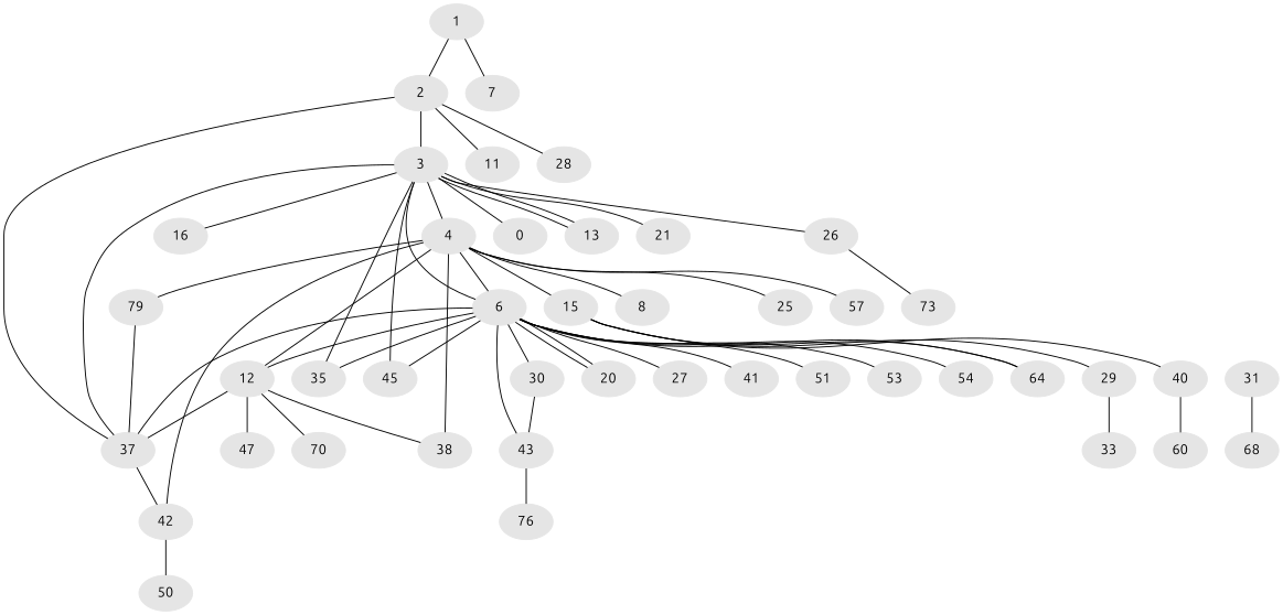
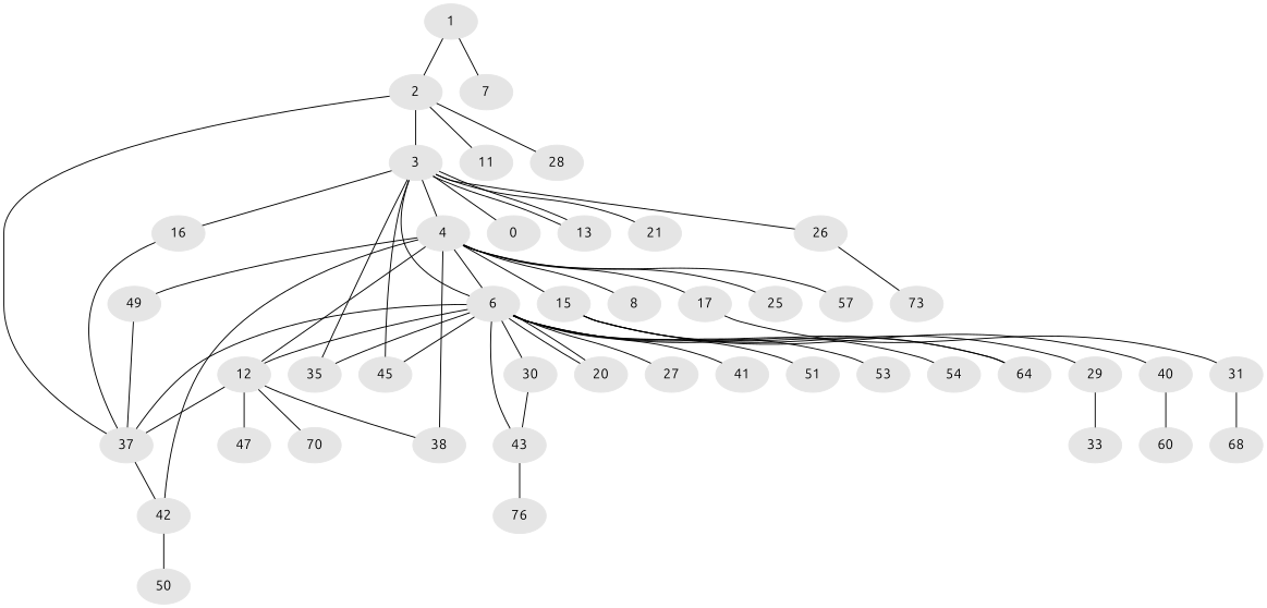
  graph {
    fontname=Ubuntu
    node [color=gray90 fontname=Ubuntu style=filled]
    edge [fontname=Ubuntu]
    2 [super="+36+14+65+77+55+48"]
    3 [super="+18+34"]
    11
    28
    37 [super="+71+74+62"]
    1
    7
    4 [super="+52"]
    6 [super="+23+10+32+39+66"]
    n10 [label=0]
    13 [super="+19"]
    16 [super="+69"]
    21
    26
    35
    45
    8
    12 [super="+46+22"]
    15 [super="+24+61+56"]
+   17
    25
    38 [super="+78"]
    42
-   49 [label=79]
+   49
    57
    30
    20 [super="+59"]
    27
    41
    43
    51
    53
    54
    64
    73
    47
    70
    29
    40
    31
    50
    76
    33
    60
    68
    2 -- 3 [weight=2]
    2 -- 11
    2 -- 28
    2 -- 37
-   3 -- 37
+   16 -- 37
    3 -- 4
    3 -- 6
    3 -- n10
    3 -- 13
    3 -- 13
    3 -- 16
    3 -- 21
    3 -- 26
    3 -- 35
    3 -- 45
    37 -- 42
    1 -- 2
    1 -- 7
    4 -- 6
    4 -- 8
    4 -- 12 [weight=2]
    4 -- 15
+   4 -- 17
    4 -- 25
    4 -- 38 [weight=2]
    4 -- 42
    4 -- 49
    4 -- 57
    6 -- 37 [weight=2]
    6 -- 35
    6 -- 45
    6 -- 12 [weight=2]
    6 -- 30
    6 -- 20
    6 -- 20
    6 -- 27
    6 -- 41
    6 -- 43
    6 -- 51
    6 -- 53
    6 -- 54
    6 -- 64
    26 -- 73
    12 -- 37
    12 -- 38
    12 -- 47
    12 -- 70
    15 -- 64
    15 -- 29 [weight=2]
    15 -- 40
+   17 -- 31
    42 -- 50
    49 -- 37
    30 -- 43
    43 -- 76
    29 -- 33
    40 -- 60
    31 -- 68
  }
